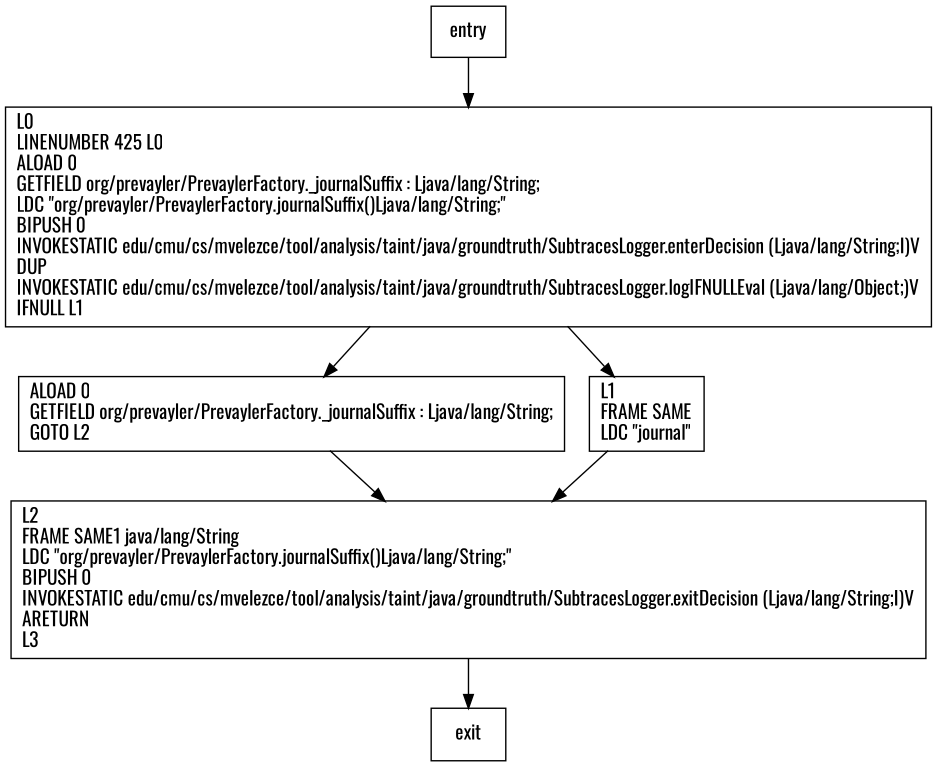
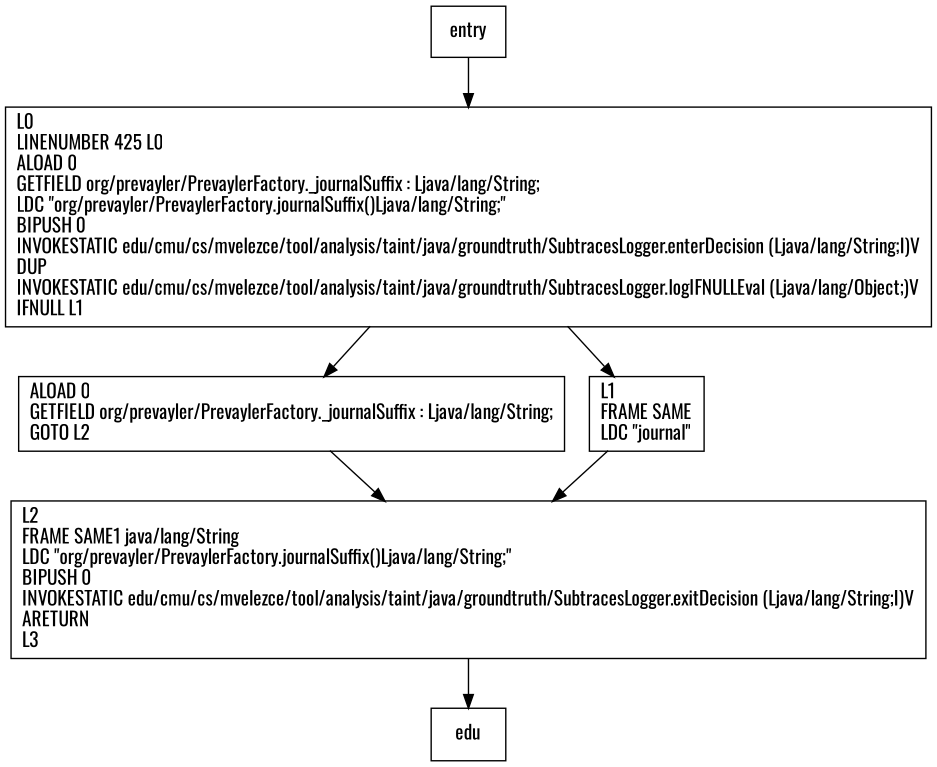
  digraph {
    fontname=Oswald
    node [shape=record fontname=Oswald]
    edge [fontname=Oswald]
    n1 [label="L2\lFRAME SAME1 java/lang/String\lLDC \"org/prevayler/PrevaylerFactory.journalSuffix()Ljava/lang/String;\"\lBIPUSH 0\lINVOKESTATIC edu/cmu/cs/mvelezce/tool/analysis/taint/java/groundtruth/SubtracesLogger.exitDecision (Ljava/lang/String;I)V\lARETURN\lL3\l"]
-   exit
+   exit [label=edu]
    n3 [label="ALOAD 0\lGETFIELD org/prevayler/PrevaylerFactory._journalSuffix : Ljava/lang/String;\lGOTO L2\l"]
    n4 [label="L1\lFRAME SAME\lLDC \"journal\"\l"]
    n5 [label="L0\lLINENUMBER 425 L0\lALOAD 0\lGETFIELD org/prevayler/PrevaylerFactory._journalSuffix : Ljava/lang/String;\lLDC \"org/prevayler/PrevaylerFactory.journalSuffix()Ljava/lang/String;\"\lBIPUSH 0\lINVOKESTATIC edu/cmu/cs/mvelezce/tool/analysis/taint/java/groundtruth/SubtracesLogger.enterDecision (Ljava/lang/String;I)V\lDUP\lINVOKESTATIC edu/cmu/cs/mvelezce/tool/analysis/taint/java/groundtruth/SubtracesLogger.logIFNULLEval (Ljava/lang/Object;)V\lIFNULL L1\l"]
    entry
    n1 -> exit
    n3 -> n1
    n4 -> n1
    n5 -> n3
    n5 -> n4
    entry -> n5
  }
